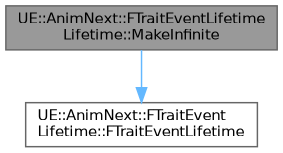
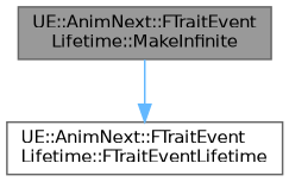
  digraph {
    rankdir=TB
    node [fontname=Helvetica fontsize=10 shape=box style=filled]
-   n1 [color=gray40 fillcolor=grey60 fontcolor=black height=0.2 label="UE::AnimNext::FTraitEventLifetime\lLifetime::MakeInfinite" width=0.4]
+   n1 [color=gray40 fillcolor=grey60 fontcolor=black height=0.2 label="UE::AnimNext::FTraitEvent\lLifetime::MakeInfinite" width=0.4]
    n2 [color=grey40 fillcolor=white height=0.2 label="UE::AnimNext::FTraitEvent\lLifetime::FTraitEventLifetime" width=0.4]
    n1 -> n2 [color=steelblue1 fontname=Helvetica fontsize=10 labelfontname=Helvetica labelfontsize=10 style=solid]
  }
